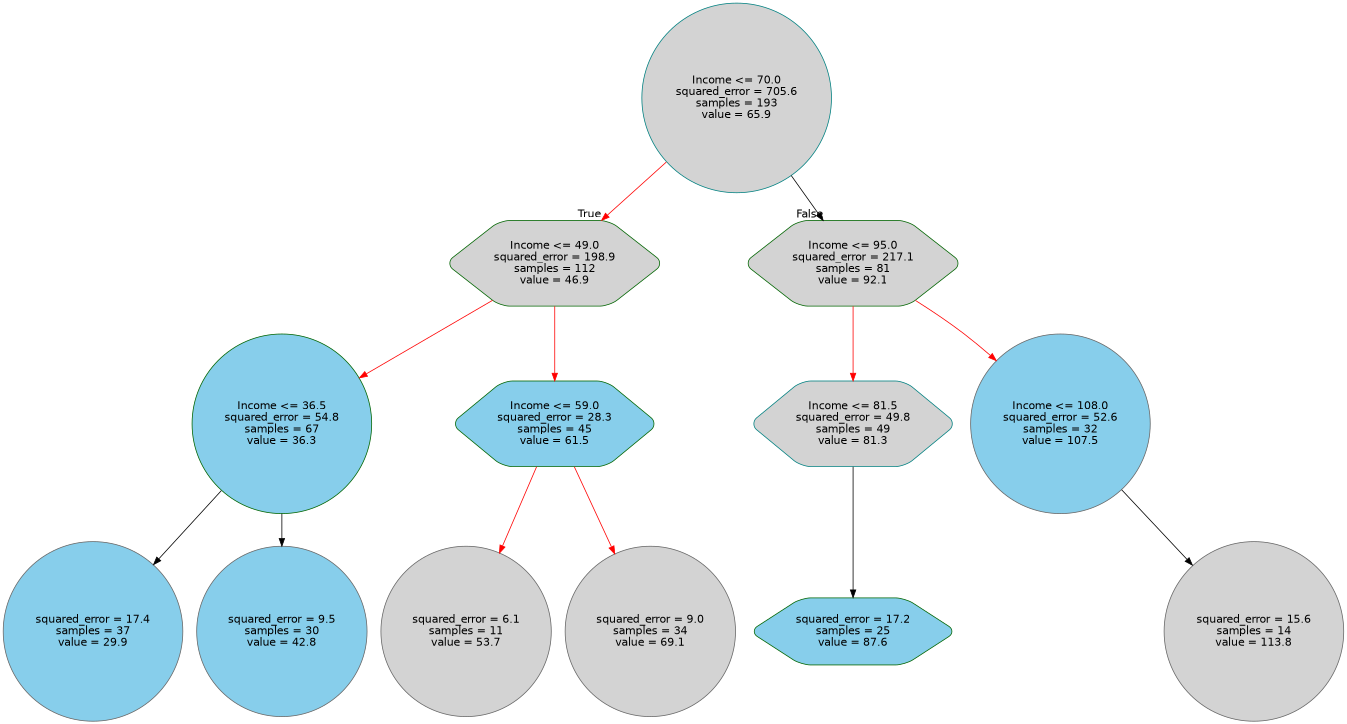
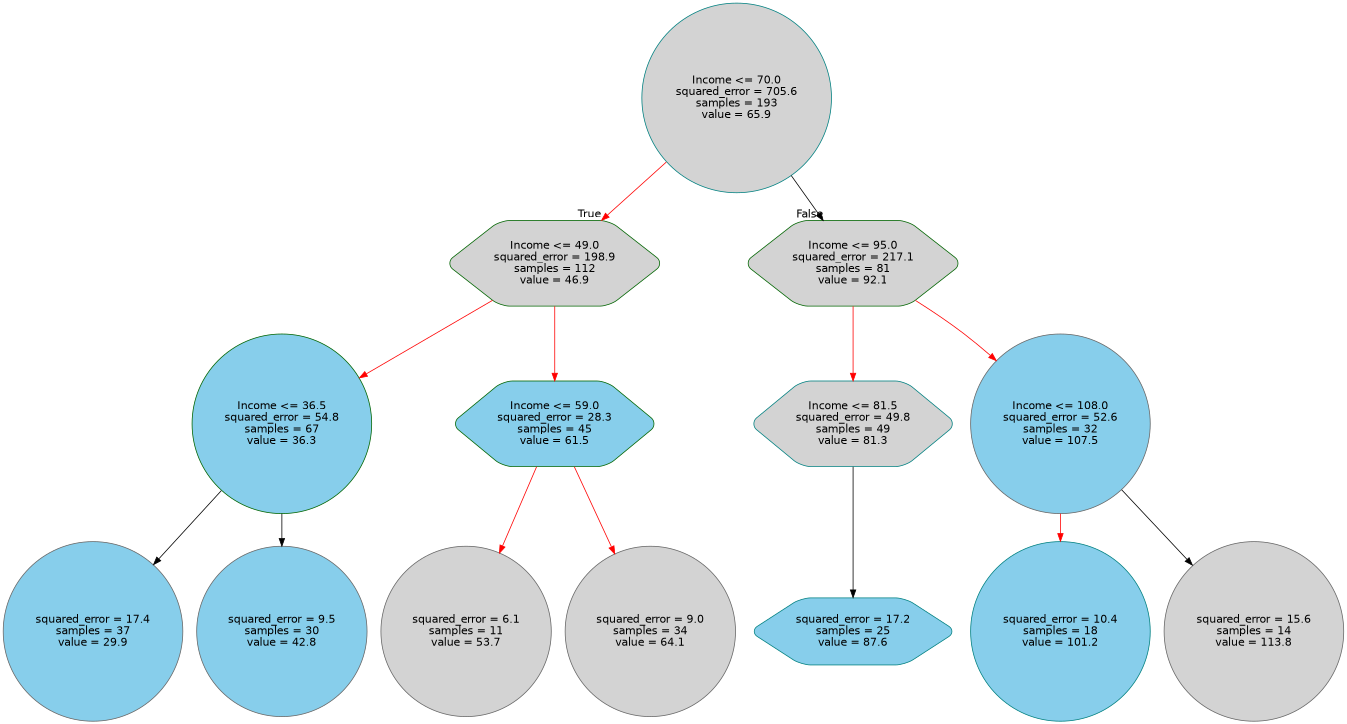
  digraph {
    node [color=gray40 fillcolor=lightgrey fontname=helvetica shape=circle style="rounded,filled"]
    edge [color=red fontname=helvetica]
    n1 [color=teal label="Income <= 70.0\nsquared_error = 705.6\nsamples = 193\nvalue = 65.9"]
    n2 [color=darkgreen label="Income <= 49.0\nsquared_error = 198.9\nsamples = 112\nvalue = 46.9" shape=hexagon]
    n3 [color=darkgreen label="Income <= 95.0\nsquared_error = 217.1\nsamples = 81\nvalue = 92.1" shape=hexagon]
    n4 [color=darkgreen fillcolor=skyblue label="Income <= 36.5\nsquared_error = 54.8\nsamples = 67\nvalue = 36.3"]
    n5 [color=darkgreen fillcolor=skyblue label="Income <= 59.0\nsquared_error = 28.3\nsamples = 45\nvalue = 61.5" shape=hexagon]
    n6 [color=teal label="Income <= 81.5\nsquared_error = 49.8\nsamples = 49\nvalue = 81.3" shape=hexagon]
    n7 [fillcolor=skyblue label="Income <= 108.0\nsquared_error = 52.6\nsamples = 32\nvalue = 107.5"]
    n8 [fillcolor=skyblue label="squared_error = 17.4\nsamples = 37\nvalue = 29.9"]
    n9 [fillcolor=skyblue label="squared_error = 9.5\nsamples = 30\nvalue = 42.8"]
    n10 [label="squared_error = 6.1\nsamples = 11\nvalue = 53.7"]
-   n11 [label="squared_error = 9.0\nsamples = 34\nvalue = 69.1"]
-   n12 [color=darkgreen fillcolor=skyblue label="squared_error = 17.2\nsamples = 25\nvalue = 87.6" shape=hexagon]
+   n11 [label="squared_error = 9.0\nsamples = 34\nvalue = 64.1"]
+   n12 [color=teal fillcolor=skyblue label="squared_error = 17.2\nsamples = 25\nvalue = 87.6" shape=hexagon]
+   n13 [color=teal fillcolor=skyblue label="squared_error = 10.4\nsamples = 18\nvalue = 101.2"]
    n14 [label="squared_error = 15.6\nsamples = 14\nvalue = 113.8"]
    n1 -> n2 [headlabel=True labelangle=45 labeldistance=2.5]
    n1 -> n3 [color=black headlabel=False labelangle=-45 labeldistance=2.5]
    n2 -> n4
    n2 -> n5
    n3 -> n6
    n3 -> n7
    n4 -> n8 [color=black]
    n4 -> n9 [color=black]
    n5 -> n10
    n5 -> n11
    n6 -> n12 [color=black]
+   n7 -> n13
    n7 -> n14 [color=black]
  }
